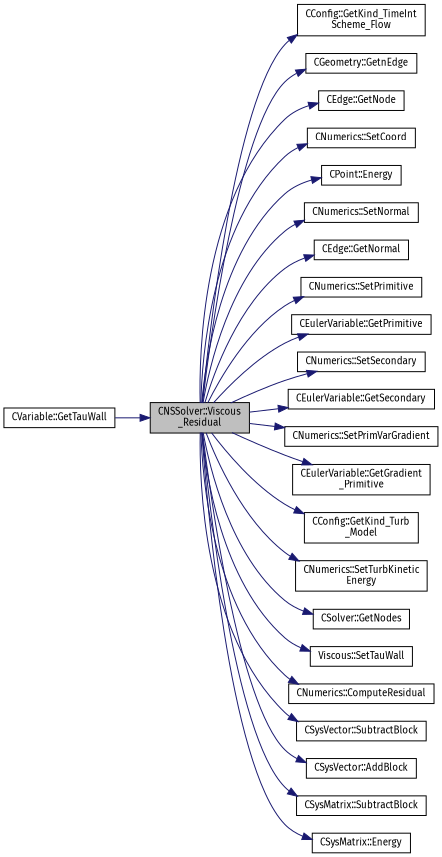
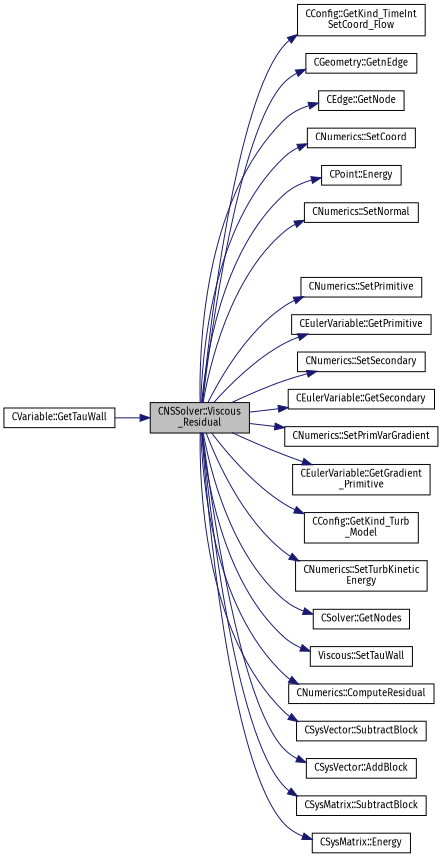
  digraph {
    fontname="Fira Sans"
    rankdir=LR
    node [color=black fillcolor=white fontname="Fira Sans" fontsize=10 shape=record style=filled]
    edge [color=midnightblue fontname="Fira Sans" fontsize=10 labelfontname=Helvetica labelfontsize=10 style=solid]
    n1 [fillcolor=grey75 fontcolor=black height=0.2 label="CNSSolver::Viscous\l_Residual" width=0.4]
-   n2 [height=0.2 label="CConfig::GetKind_TimeInt\lScheme_Flow" width=0.4]
+   n2 [height=0.2 label="CConfig::GetKind_TimeInt\lSetCoord_Flow" width=0.4]
    n3 [height=0.2 label="CGeometry::GetnEdge" width=0.4]
    n4 [height=0.2 label="CEdge::GetNode" width=0.4]
    n5 [height=0.2 label="CNumerics::SetCoord" width=0.4]
    n6 [height=0.2 label="CPoint::Energy" width=0.4]
    n7 [height=0.2 label="CNumerics::SetNormal" width=0.4]
-   n8 [height=0.2 label="CEdge::GetNormal" width=0.4]
    n9 [height=0.2 label="CNumerics::SetPrimitive" width=0.4]
    n10 [height=0.2 label="CEulerVariable::GetPrimitive" width=0.4]
    n11 [height=0.2 label="CNumerics::SetSecondary" width=0.4]
    n12 [height=0.2 label="CEulerVariable::GetSecondary" width=0.4]
    n13 [height=0.2 label="CNumerics::SetPrimVarGradient" width=0.4]
    n14 [height=0.2 label="CEulerVariable::GetGradient\l_Primitive" width=0.4]
    n15 [height=0.2 label="CConfig::GetKind_Turb\l_Model" width=0.4]
    n16 [height=0.2 label="CNumerics::SetTurbKinetic\lEnergy" width=0.4]
    n17 [height=0.2 label="CSolver::GetNodes" width=0.4]
    n18 [height=0.2 label="Viscous::SetTauWall" width=0.4]
    n19 [height=0.2 label="CNumerics::ComputeResidual" width=0.4]
    n20 [height=0.2 label="CSysVector::SubtractBlock" width=0.4]
    n21 [height=0.2 label="CSysVector::AddBlock" width=0.4]
    n22 [height=0.2 label="CSysMatrix::SubtractBlock" width=0.4]
    n23 [height=0.2 label="CSysMatrix::Energy" width=0.4]
    n24 [height=0.2 label="CVariable::GetTauWall" width=0.4]
    n1 -> n2
    n1 -> n3
    n1 -> n4
    n1 -> n5
    n1 -> n6
    n1 -> n7
-   n1 -> n8
    n1 -> n9
    n1 -> n10
    n1 -> n11
    n1 -> n12
    n1 -> n13
    n1 -> n14
    n1 -> n15
    n1 -> n16
    n1 -> n17
    n1 -> n18
    n1 -> n19
    n1 -> n20
    n1 -> n21
    n1 -> n22
    n1 -> n23
    n24 -> n1
  }
